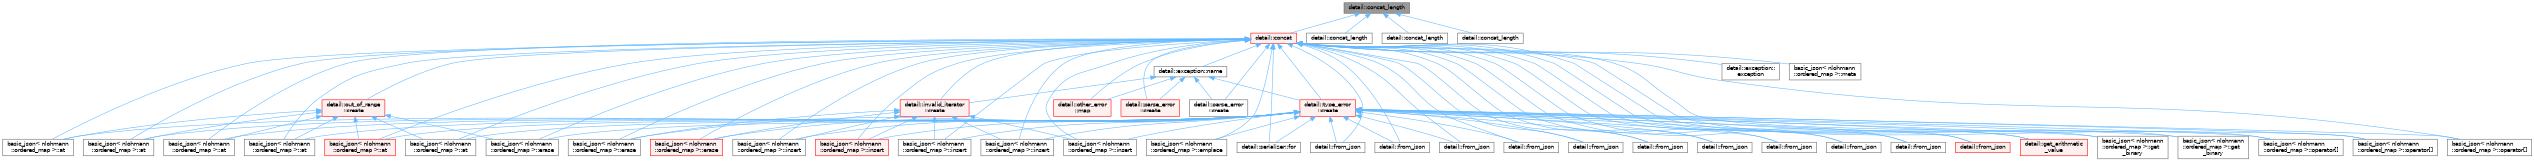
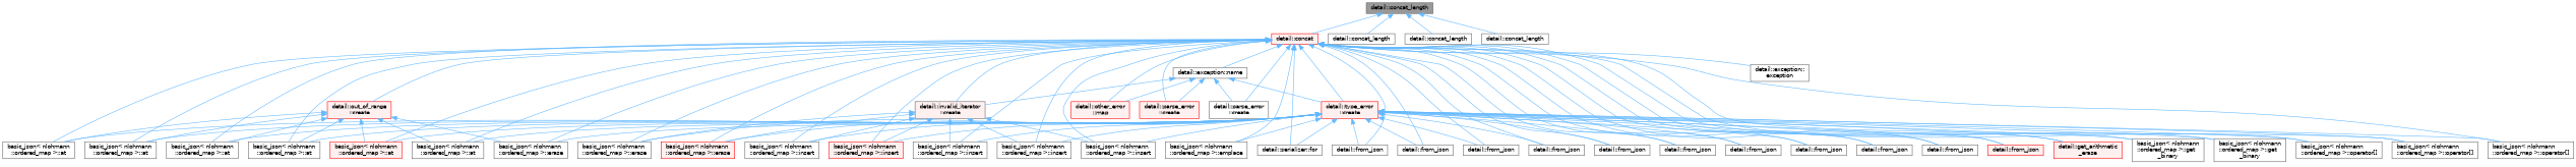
  digraph {
    rankdir=TB
    node [color=grey40 fillcolor=white fontname=Helvetica fontsize=10 shape=box style=filled]
    edge [color=steelblue1 dir=back fontname=Helvetica fontsize=10 labelfontname=Helvetica labelfontsize=10 style=solid]
    n1 [color=gray40 fillcolor=grey60 fontcolor=black height=0.2 label="detail::concat_length" width=0.4]
    n2 [color=red fillcolor="#FFF0F0" height=0.2 label="detail::concat" width=0.4]
    n3 [height=0.2 label="detail::concat_length" width=0.4]
    n4 [height=0.2 label="detail::concat_length" width=0.4]
    n5 [height=0.2 label="detail::concat_length" width=0.4]
    n6 [height=0.2 label="basic_json\< nlohmann\l::ordered_map \>::at" width=0.4]
    n7 [height=0.2 label="basic_json\< nlohmann\l::ordered_map \>::at" width=0.4]
    n8 [height=0.2 label="basic_json\< nlohmann\l::ordered_map \>::at" width=0.4]
    n9 [height=0.2 label="basic_json\< nlohmann\l::ordered_map \>::at" width=0.4]
    n10 [color=red fillcolor="#FFF0F0" height=0.2 label="basic_json\< nlohmann\l::ordered_map \>::at" width=0.4]
    n11 [height=0.2 label="basic_json\< nlohmann\l::ordered_map \>::at" width=0.4]
-   n12 [color=red fillcolor="#FFF0F0" height=0.2 label="detail::invalid_iterator\l::create" width=0.4]
+   n12 [fillcolor="#FFF0F0" height=0.2 label="detail::invalid_iterator\l::create" width=0.4]
    n13 [height=0.2 label="basic_json\< nlohmann\l::ordered_map \>::erase" width=0.4]
    n14 [color=red fillcolor="#FFF0F0" height=0.2 label="basic_json\< nlohmann\l::ordered_map \>::erase" width=0.4]
    n15 [height=0.2 label="basic_json\< nlohmann\l::ordered_map \>::insert" width=0.4]
    n16 [color=red fillcolor="#FFF0F0" height=0.2 label="basic_json\< nlohmann\l::ordered_map \>::insert" width=0.4]
    n17 [height=0.2 label="basic_json\< nlohmann\l::ordered_map \>::insert" width=0.4]
    n18 [height=0.2 label="basic_json\< nlohmann\l::ordered_map \>::insert" width=0.4]
    n19 [height=0.2 label="basic_json\< nlohmann\l::ordered_map \>::insert" width=0.4]
    n20 [color=red fillcolor="#FFF0F0" height=0.2 label="detail::other_error\l::map" width=0.4]
    n21 [color=red fillcolor="#FFF0F0" height=0.2 label="detail::out_of_range\l::create" width=0.4]
    n22 [height=0.2 label="basic_json\< nlohmann\l::ordered_map \>::erase" width=0.4]
    n23 [color=red fillcolor="#FFF0F0" height=0.2 label="detail::parse_error\l::create" width=0.4]
    n24 [height=0.2 label="detail::parse_error\l::create" width=0.4]
    n25 [color=red fillcolor="#FFF0F0" height=0.2 label="detail::type_error\l::create" width=0.4]
    n26 [height=0.2 label="basic_json\< nlohmann\l::ordered_map \>::emplace" width=0.4]
    n27 [height=0.2 label="detail::serializer::for" width=0.4]
    n28 [height=0.2 label="detail::from_json" width=0.4]
    n29 [height=0.2 label="detail::from_json" width=0.4]
    n30 [height=0.2 label="detail::from_json" width=0.4]
    n31 [height=0.2 label="detail::from_json" width=0.4]
    n32 [height=0.2 label="detail::from_json" width=0.4]
    n33 [height=0.2 label="detail::from_json" width=0.4]
    n34 [height=0.2 label="detail::from_json" width=0.4]
    n35 [height=0.2 label="detail::from_json" width=0.4]
    n36 [height=0.2 label="detail::from_json" width=0.4]
    n37 [height=0.2 label="detail::from_json" width=0.4]
    n38 [color=red fillcolor="#FFF0F0" height=0.2 label="detail::from_json" width=0.4]
-   n39 [color=red fillcolor="#FFF0F0" height=0.2 label="detail::get_arithmetic\l_value" width=0.4]
+   n39 [color=red fillcolor="#FFF0F0" height=0.2 label="detail::get_arithmetic\l_erase" width=0.4]
    n40 [height=0.2 label="basic_json\< nlohmann\l::ordered_map \>::get\l_binary" width=0.4]
    n41 [height=0.2 label="basic_json\< nlohmann\l::ordered_map \>::get\l_binary" width=0.4]
    n42 [height=0.2 label="basic_json\< nlohmann\l::ordered_map \>::operator[]" width=0.4]
    n43 [height=0.2 label="basic_json\< nlohmann\l::ordered_map \>::operator[]" width=0.4]
    n44 [height=0.2 label="basic_json\< nlohmann\l::ordered_map \>::operator[]" width=0.4]
    n45 [height=0.2 label="detail::exception::\lexception" width=0.4]
-   n46 [height=0.2 label="basic_json\< nlohmann\l::ordered_map \>::meta" width=0.4]
    n47 [height=0.2 label="detail::exception::name" width=0.4]
    n1 -> n2
    n1 -> n3
    n1 -> n4
    n1 -> n5
    n2 -> n6
    n2 -> n7
    n2 -> n8
    n2 -> n9
    n2 -> n10
    n2 -> n11
    n2 -> n12
    n2 -> n13
    n2 -> n14
    n2 -> n15
    n2 -> n16
    n2 -> n17
    n2 -> n18
    n2 -> n19
    n2 -> n20
    n2 -> n21
    n2 -> n22
    n2 -> n23
    n2 -> n24
    n2 -> n25
    n2 -> n26
    n2 -> n27
    n2 -> n28
    n2 -> n29
    n2 -> n30
    n2 -> n31
    n2 -> n32
    n2 -> n33
    n2 -> n34
    n2 -> n35
    n2 -> n36
    n2 -> n37
    n2 -> n38
    n2 -> n39
    n2 -> n40
    n2 -> n41
    n2 -> n42
    n2 -> n43
    n2 -> n44
    n2 -> n45
-   n2 -> n46
    n2 -> n47
    n12 -> n13
    n12 -> n14
    n12 -> n15
    n12 -> n16
    n12 -> n17
    n12 -> n18
    n12 -> n19
    n21 -> n6
    n21 -> n7
    n21 -> n8
    n21 -> n9
    n21 -> n10
    n21 -> n11
    n21 -> n22
    n25 -> n6
    n25 -> n7
    n25 -> n8
    n25 -> n9
    n25 -> n10
    n25 -> n11
    n25 -> n13
    n25 -> n14
    n25 -> n15
    n25 -> n16
    n25 -> n17
    n25 -> n18
    n25 -> n19
    n25 -> n22
    n25 -> n26
    n25 -> n27
    n25 -> n28
    n25 -> n29
    n25 -> n30
    n25 -> n31
    n25 -> n32
    n25 -> n33
    n25 -> n34
    n25 -> n35
    n25 -> n36
    n25 -> n37
    n25 -> n38
    n25 -> n39
    n25 -> n40
    n25 -> n41
    n25 -> n42
    n25 -> n43
    n25 -> n44
    n47 -> n12
    n47 -> n20
    n47 -> n23
    n47 -> n24
    n47 -> n25
  }
